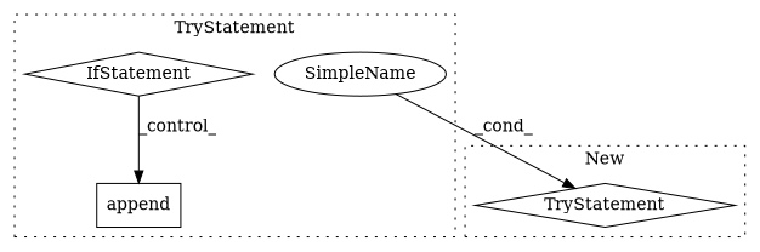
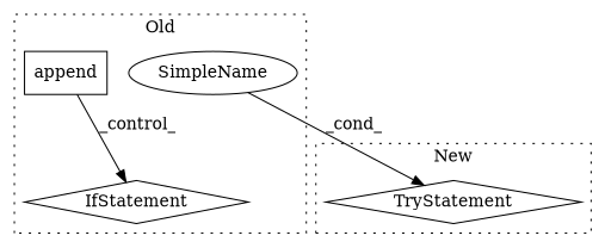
  digraph {
    node [shape=diamond]
    n1 [a=54 l=4 label=TryStatement s=1764]
    n2 [a=32 l="7,1" label=append s="1881,1910" shape=box]
    n3 [a=25 l="4,2" label=IfStatement s="1790,1852"]
    n4 [a=42 label=SimpleName shape=ellipse]
    subgraph cluster_1 {
      label=New
      style=dotted
      n1
    }
    subgraph cluster_2 {
-     label=TryStatement
+     label=Old
      style=dotted
      n2
      n3
      n4
    }
-   n3 -> n2 [label=_control_]
+   n2 -> n3 [label=_control_]
    n4 -> n1 [label=_cond_]
  }
